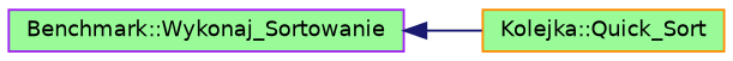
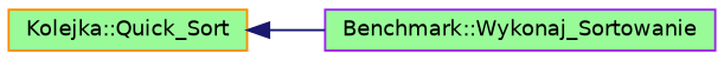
  digraph {
    rankdir=LR
    node [fillcolor=palegreen fontname=Helvetica fontsize=10 shape=record style=filled]
    n1 [color=darkorange fontcolor=black height=0.2 label="Kolejka::Quick_Sort" width=0.4]
    n2 [color=purple height=0.2 label="Benchmark::Wykonaj_Sortowanie" width=0.4]
-   n2 -> n1 [color=midnightblue dir=back fontname=Helvetica fontsize=10 labelfontname=Helvetica labelfontsize=10 style=solid]
+   n1 -> n2 [color=midnightblue dir=back fontname=Helvetica fontsize=10 labelfontname=Helvetica labelfontsize=10 style=solid]
  }
